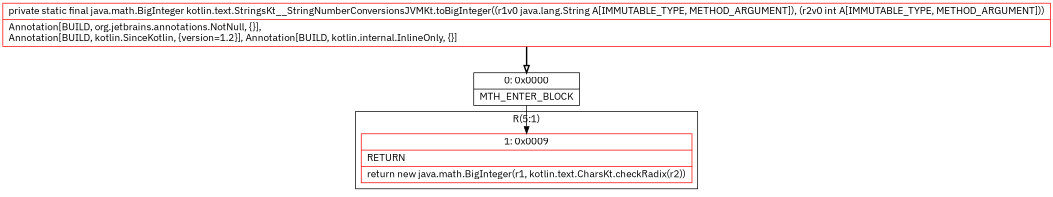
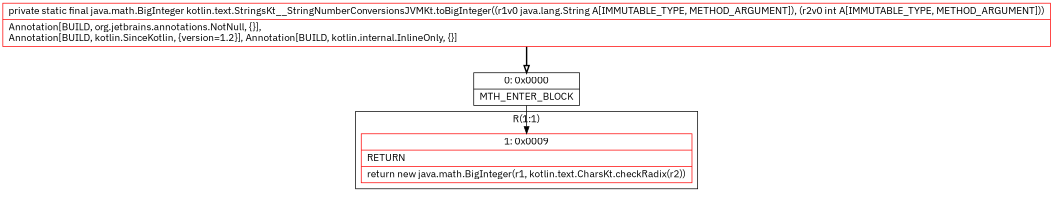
  digraph {
    fontname="IBM Plex Sans"
    node [color=red shape=record fontname="IBM Plex Sans"]
    edge [fontname="IBM Plex Sans"]
    n1 [label="{1\:\ 0x0009|RETURN\l|return new java.math.BigInteger(r1, kotlin.text.CharsKt.checkRadix(r2))\l}"]
    n2 [color=black label="{0\:\ 0x0000|MTH_ENTER_BLOCK\l}"]
    n3 [label="{private static final java.math.BigInteger kotlin.text.StringsKt__StringNumberConversionsJVMKt.toBigInteger((r1v0 java.lang.String A[IMMUTABLE_TYPE, METHOD_ARGUMENT]), (r2v0 int A[IMMUTABLE_TYPE, METHOD_ARGUMENT]))  | Annotation[BUILD, org.jetbrains.annotations.NotNull, \{\}], \lAnnotation[BUILD, kotlin.SinceKotlin, \{version=1.2\}], Annotation[BUILD, kotlin.internal.InlineOnly, \{\}]\l}"]
    subgraph cluster_1 {
-     label="R(5:1)"
+     label="R(1:1)"
      n1
    }
    n2 -> n1 [style=solid arrowhead=normal]
    n3 -> n2 [style=bold arrowhead=onormal]
  }
